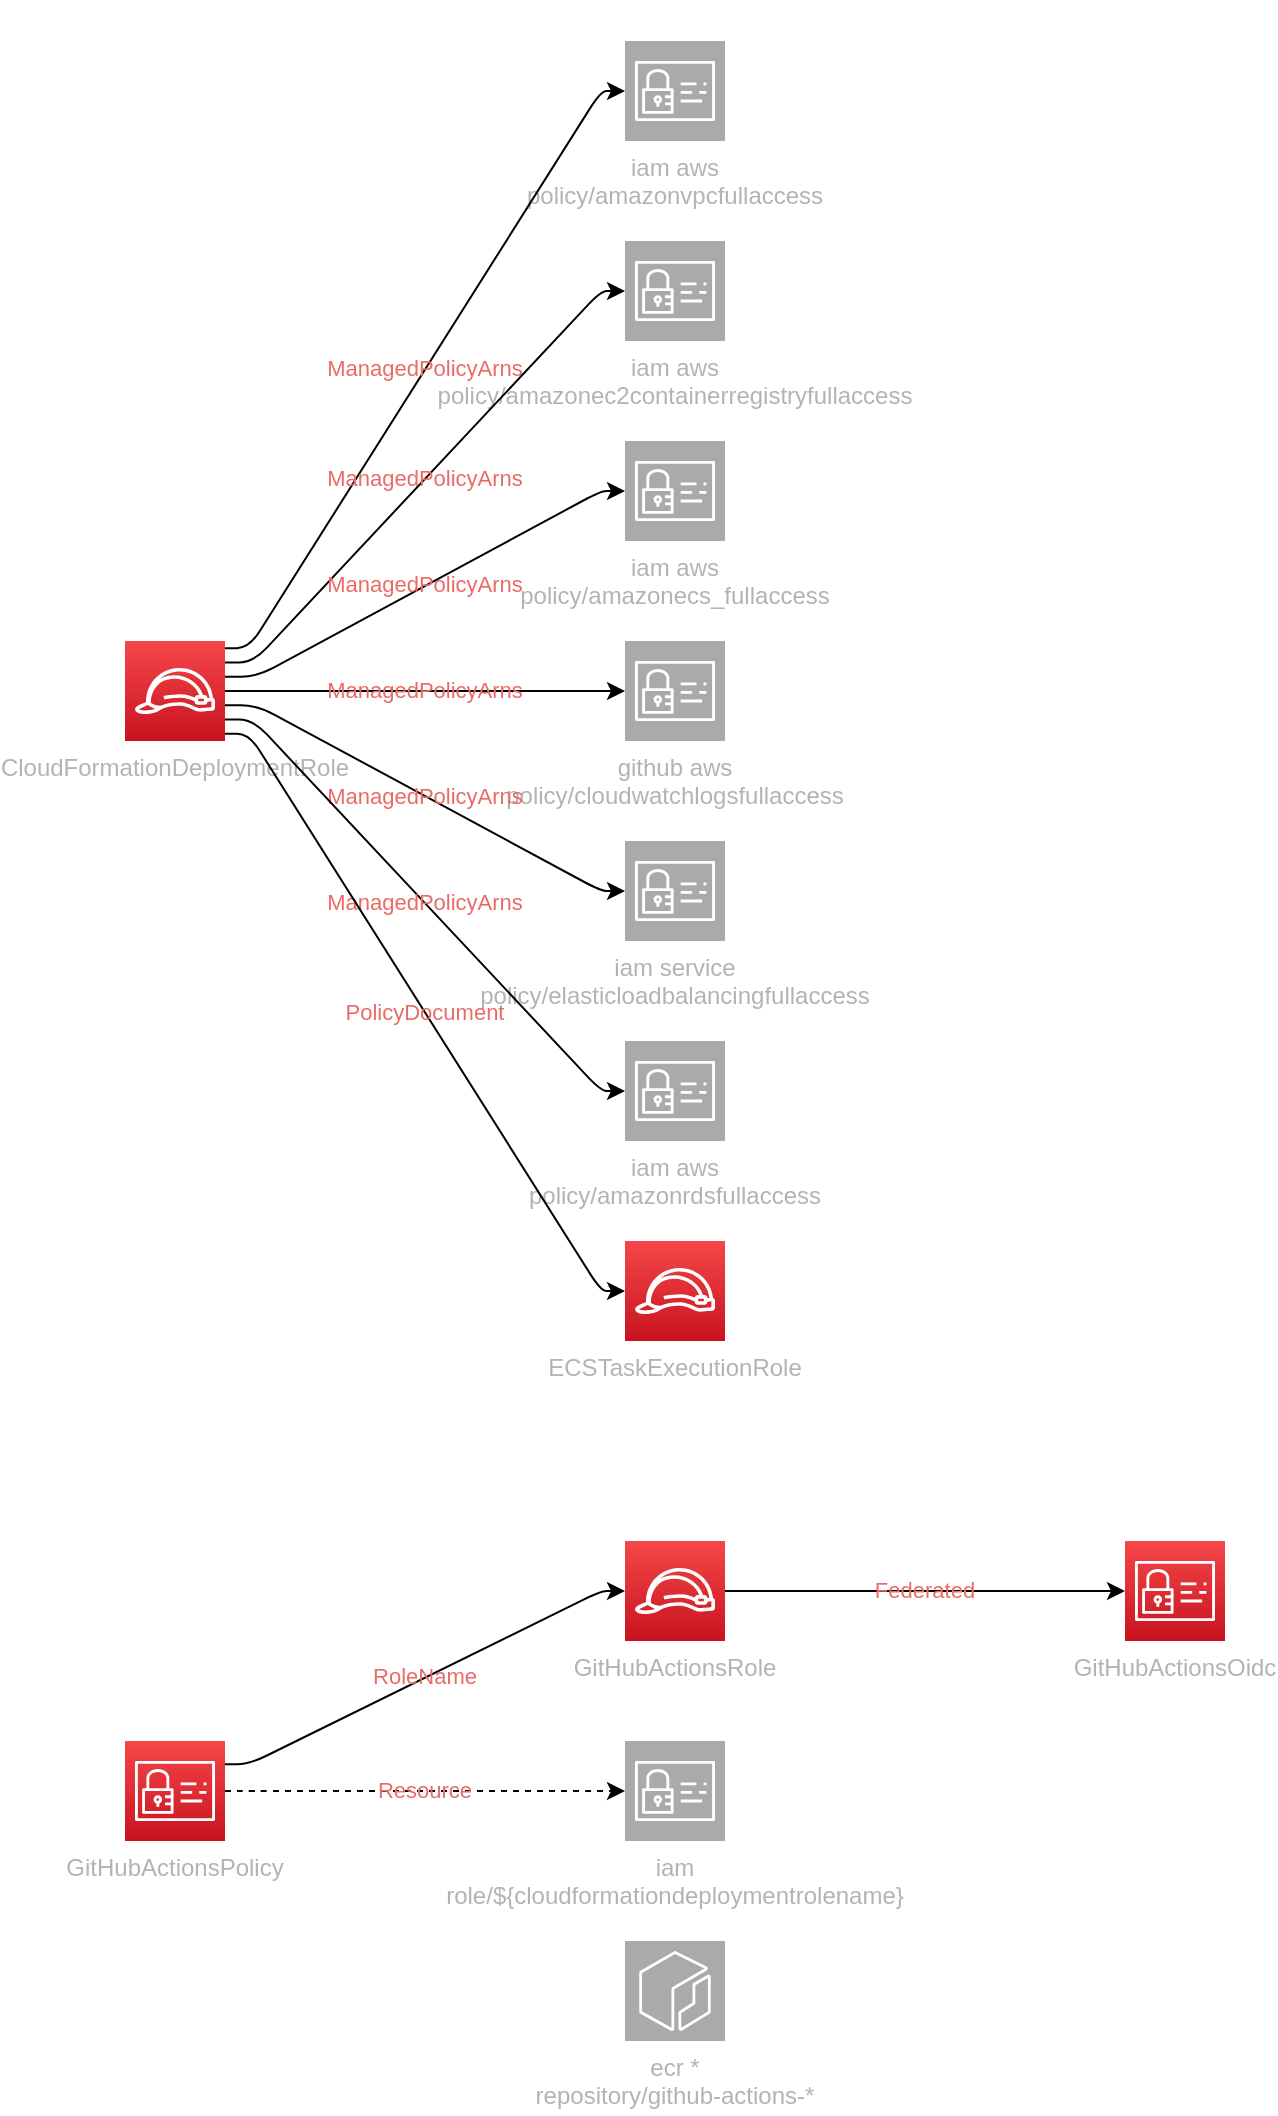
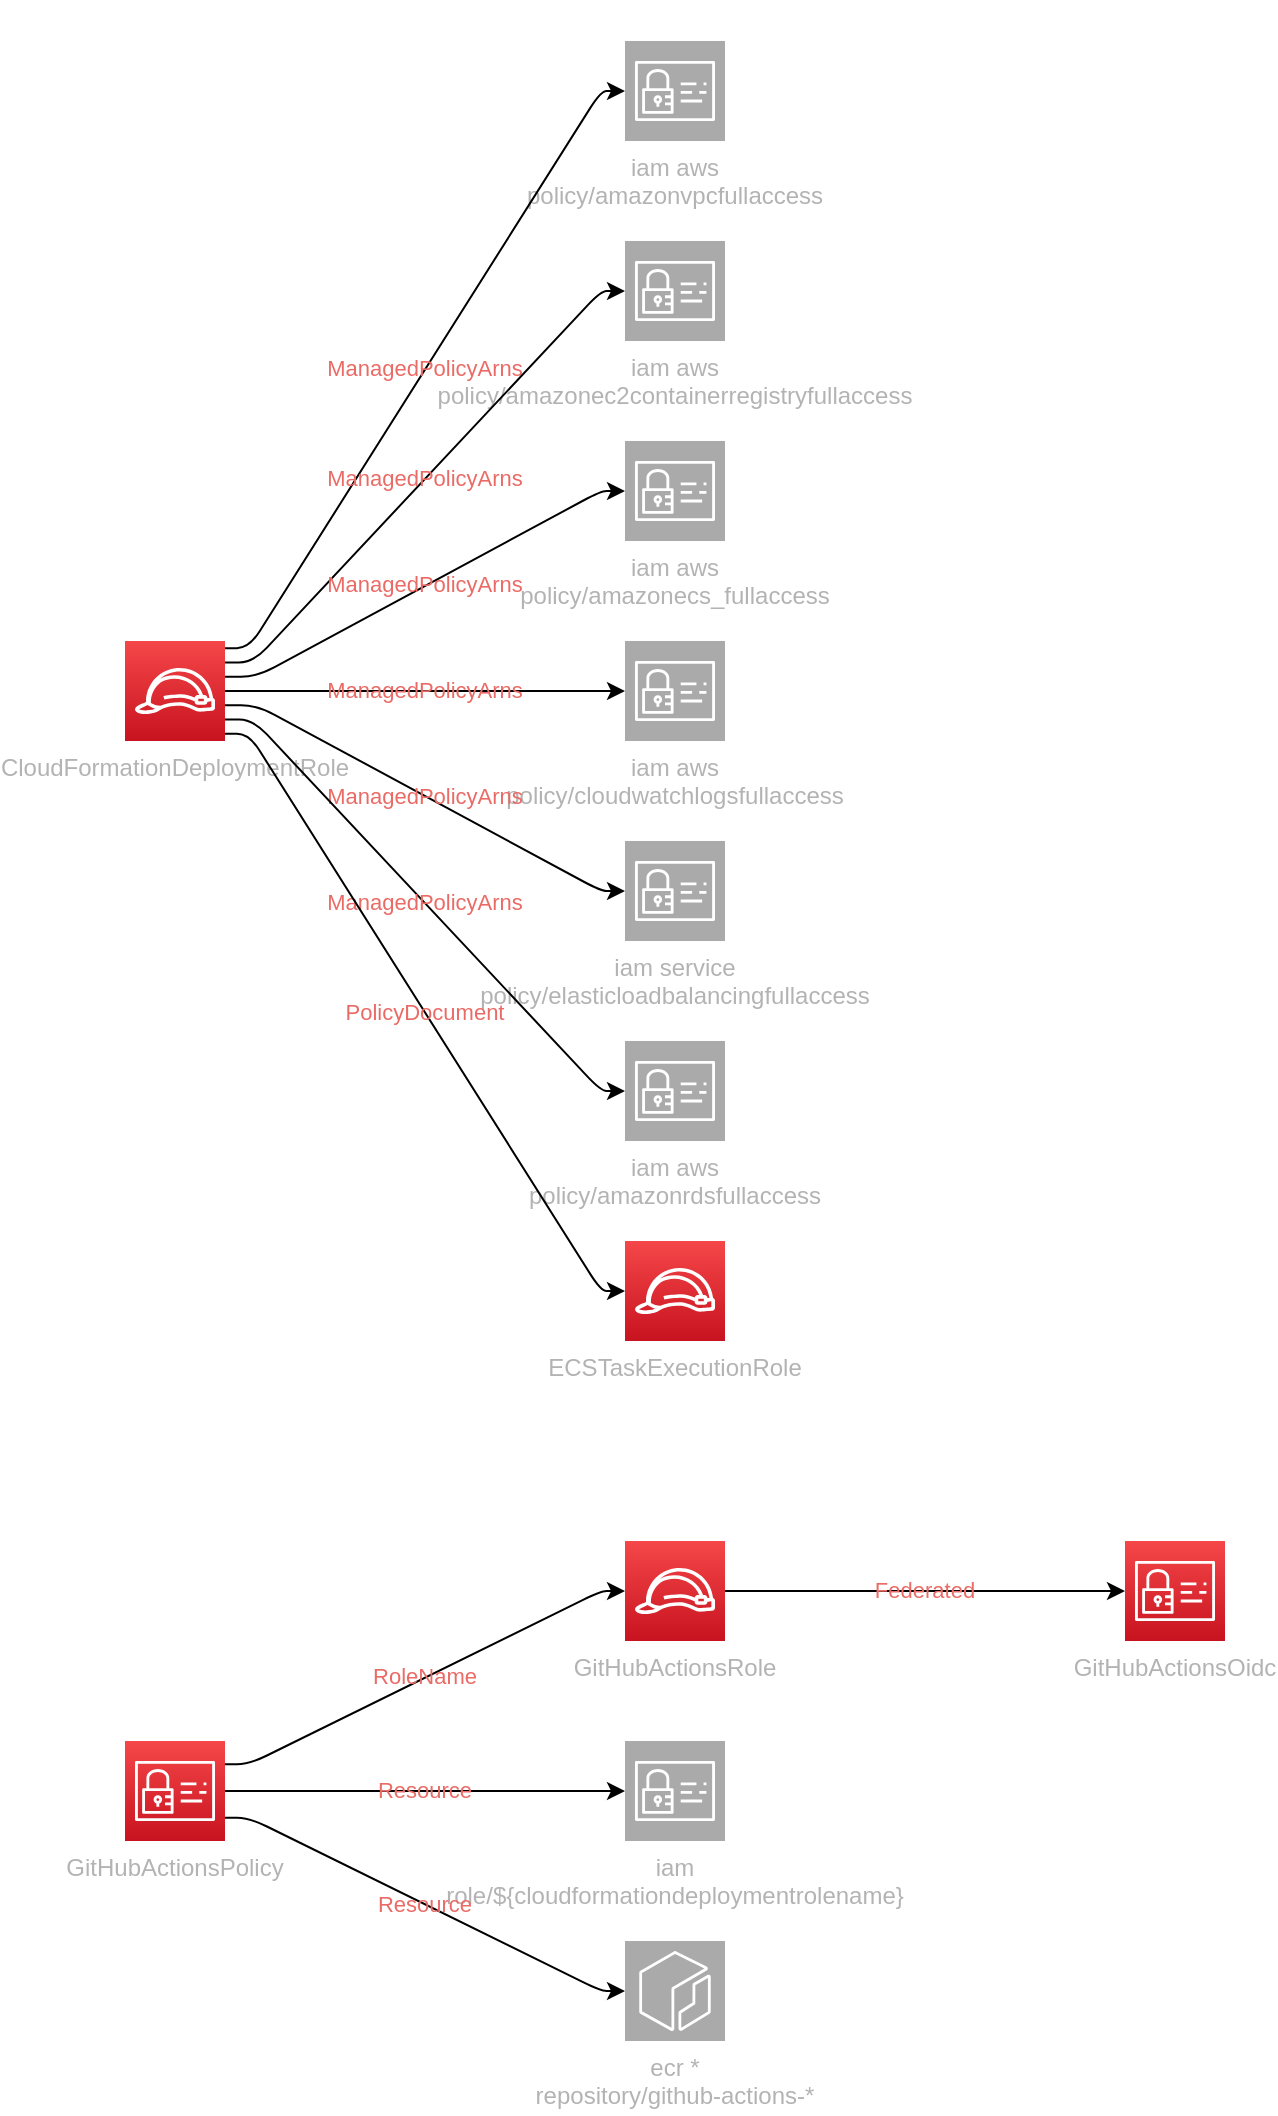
  <mxCell id="0" />
  <mxCell id="1" parent="0" />
  <mxCell id="2" value="GitHubActionsOidc" style="outlineConnect=0;fontColor=#B3B3B3;gradientColor=#F54749;gradientDirection=north;fillColor=#C7131F;strokeColor=#ffffff;dashed=0;verticalLabelPosition=bottom;verticalAlign=top;align=center;html=1;fontSize=12;fontStyle=0;aspect=fixed;shape=mxgraph.aws4.resourceIcon;resIcon=mxgraph.aws4.identity_and_access_management;" vertex="1" parent="1"><mxGeometry x="520" y="770" width="50" height="50" as="geometry" /></mxCell>
  <mxCell id="3" value="CloudFormationDeploymentRole" style="outlineConnect=0;fontColor=#B3B3B3;gradientColor=#F54749;gradientDirection=north;fillColor=#C7131F;strokeColor=#ffffff;dashed=0;verticalLabelPosition=bottom;verticalAlign=top;align=center;html=1;fontSize=12;fontStyle=0;aspect=fixed;shape=mxgraph.aws4.resourceIcon;resIcon=mxgraph.aws4.role;" vertex="1" parent="1"><mxGeometry y="320" width="50" height="50" as="geometry" x="20" /></mxCell>
  <mxCell id="4" value="GitHubActionsRole" style="outlineConnect=0;fontColor=#B3B3B3;gradientColor=#F54749;gradientDirection=north;fillColor=#C7131F;strokeColor=#ffffff;dashed=0;verticalLabelPosition=bottom;verticalAlign=top;align=center;html=1;fontSize=12;fontStyle=0;aspect=fixed;shape=mxgraph.aws4.resourceIcon;resIcon=mxgraph.aws4.role;" vertex="1" parent="1"><mxGeometry x="270" y="770" width="50" height="50" as="geometry" /></mxCell>
  <mxCell id="5" value="GitHubActionsPolicy" style="outlineConnect=0;fontColor=#B3B3B3;gradientColor=#F54749;gradientDirection=north;fillColor=#C7131F;strokeColor=#ffffff;dashed=0;verticalLabelPosition=bottom;verticalAlign=top;align=center;html=1;fontSize=12;fontStyle=0;aspect=fixed;shape=mxgraph.aws4.resourceIcon;resIcon=mxgraph.aws4.identity_and_access_management;" vertex="1" parent="1"><mxGeometry y="870" width="50" height="50" as="geometry" x="20" /></mxCell>
  <mxCell id="6" value="ECSTaskExecutionRole" style="outlineConnect=0;fontColor=#B3B3B3;gradientColor=#F54749;gradientDirection=north;fillColor=#C7131F;strokeColor=#ffffff;dashed=0;verticalLabelPosition=bottom;verticalAlign=top;align=center;html=1;fontSize=12;fontStyle=0;aspect=fixed;shape=mxgraph.aws4.resourceIcon;resIcon=mxgraph.aws4.role;" vertex="1" parent="1"><mxGeometry x="270" y="620" width="50" height="50" as="geometry" /></mxCell>
  <mxCell id="7" value="iam  aws&#10;policy/amazonvpcfullaccess" style="outlineConnect=0;fontColor=#B3B3B3;gradientColor=#aaaaaa;gradientDirection=north;fillColor=#aaaaaa;strokeColor=#ffffff;dashed=0;verticalLabelPosition=bottom;verticalAlign=top;align=center;html=1;fontSize=12;fontStyle=0;aspect=fixed;shape=mxgraph.aws4.resourceIcon;resIcon=mxgraph.aws4.identity_and_access_management;" vertex="1" parent="1"><mxGeometry x="270" width="50" height="50" as="geometry" y="20" /></mxCell>
  <mxCell id="8" value="iam  aws&#10;policy/amazonec2containerregistryfullaccess" style="outlineConnect=0;fontColor=#B3B3B3;gradientColor=#aaaaaa;gradientDirection=north;fillColor=#aaaaaa;strokeColor=#ffffff;dashed=0;verticalLabelPosition=bottom;verticalAlign=top;align=center;html=1;fontSize=12;fontStyle=0;aspect=fixed;shape=mxgraph.aws4.resourceIcon;resIcon=mxgraph.aws4.identity_and_access_management;" vertex="1" parent="1"><mxGeometry x="270" y="120" width="50" height="50" as="geometry" /></mxCell>
  <mxCell id="9" value="iam  aws&#10;policy/amazonecs_fullaccess" style="outlineConnect=0;fontColor=#B3B3B3;gradientColor=#aaaaaa;gradientDirection=north;fillColor=#aaaaaa;strokeColor=#ffffff;dashed=0;verticalLabelPosition=bottom;verticalAlign=top;align=center;html=1;fontSize=12;fontStyle=0;aspect=fixed;shape=mxgraph.aws4.resourceIcon;resIcon=mxgraph.aws4.identity_and_access_management;" vertex="1" parent="1"><mxGeometry x="270" y="220" width="50" height="50" as="geometry" /></mxCell>
- <mxCell id="10" value="github  aws&#10;policy/cloudwatchlogsfullaccess" style="outlineConnect=0;fontColor=#B3B3B3;gradientColor=#aaaaaa;gradientDirection=north;fillColor=#aaaaaa;strokeColor=#ffffff;dashed=0;verticalLabelPosition=bottom;verticalAlign=top;align=center;html=1;fontSize=12;fontStyle=0;aspect=fixed;shape=mxgraph.aws4.resourceIcon;resIcon=mxgraph.aws4.identity_and_access_management;" vertex="1" parent="1"><mxGeometry x="270" y="320" width="50" height="50" as="geometry" /></mxCell>
+ <mxCell id="10" value="iam  aws&#10;policy/cloudwatchlogsfullaccess" style="outlineConnect=0;fontColor=#B3B3B3;gradientColor=#aaaaaa;gradientDirection=north;fillColor=#aaaaaa;strokeColor=#ffffff;dashed=0;verticalLabelPosition=bottom;verticalAlign=top;align=center;html=1;fontSize=12;fontStyle=0;aspect=fixed;shape=mxgraph.aws4.resourceIcon;resIcon=mxgraph.aws4.identity_and_access_management;" vertex="1" parent="1"><mxGeometry x="270" y="320" width="50" height="50" as="geometry" /></mxCell>
  <mxCell id="11" value="iam  service&#10;policy/elasticloadbalancingfullaccess" style="outlineConnect=0;fontColor=#B3B3B3;gradientColor=#aaaaaa;gradientDirection=north;fillColor=#aaaaaa;strokeColor=#ffffff;dashed=0;verticalLabelPosition=bottom;verticalAlign=top;align=center;html=1;fontSize=12;fontStyle=0;aspect=fixed;shape=mxgraph.aws4.resourceIcon;resIcon=mxgraph.aws4.identity_and_access_management;" vertex="1" parent="1"><mxGeometry x="270" y="420" width="50" height="50" as="geometry" /></mxCell>
  <mxCell id="12" value="iam  aws&#10;policy/amazonrdsfullaccess" style="outlineConnect=0;fontColor=#B3B3B3;gradientColor=#aaaaaa;gradientDirection=north;fillColor=#aaaaaa;strokeColor=#ffffff;dashed=0;verticalLabelPosition=bottom;verticalAlign=top;align=center;html=1;fontSize=12;fontStyle=0;aspect=fixed;shape=mxgraph.aws4.resourceIcon;resIcon=mxgraph.aws4.identity_and_access_management;" vertex="1" parent="1"><mxGeometry x="270" y="520" width="50" height="50" as="geometry" /></mxCell>
  <mxCell id="13" value="iam  &#10;role/${cloudformationdeploymentrolename}" style="outlineConnect=0;fontColor=#B3B3B3;gradientColor=#aaaaaa;gradientDirection=north;fillColor=#aaaaaa;strokeColor=#ffffff;dashed=0;verticalLabelPosition=bottom;verticalAlign=top;align=center;html=1;fontSize=12;fontStyle=0;aspect=fixed;shape=mxgraph.aws4.resourceIcon;resIcon=mxgraph.aws4.identity_and_access_management;" vertex="1" parent="1"><mxGeometry x="270" y="870" width="50" height="50" as="geometry" /></mxCell>
  <mxCell id="14" value="ecr * &#10;repository/github-actions-*" style="outlineConnect=0;fontColor=#B3B3B3;gradientColor=#aaaaaa;gradientDirection=north;fillColor=#aaaaaa;strokeColor=#ffffff;dashed=0;verticalLabelPosition=bottom;verticalAlign=top;align=center;html=1;fontSize=12;fontStyle=0;aspect=fixed;shape=mxgraph.aws4.resourceIcon;resIcon=mxgraph.aws4.ecr;" vertex="1" parent="1"><mxGeometry x="270" y="970" width="50" height="50" as="geometry" /></mxCell>
  <mxCell id="15" value="ManagedPolicyArns" style="edgeStyle=orthogonalEdgeStyle;rounded=1;orthogonalLoop=1;jettySize=auto;html=1;labelBackgroundColor=none;fontColor=#EA6B66;noEdgeStyle=1;orthogonal=1;" edge="1" parent="1" source="3" target="7"><mxGeometry relative="1" as="geometry"><Array as="points"><mxPoint x="82" y="323.571" /><mxPoint x="258" y="45" /></Array></mxGeometry></mxCell>
  <mxCell id="16" value="ManagedPolicyArns" style="edgeStyle=orthogonalEdgeStyle;rounded=1;orthogonalLoop=1;jettySize=auto;html=1;labelBackgroundColor=none;fontColor=#EA6B66;noEdgeStyle=1;orthogonal=1;" edge="1" parent="1" source="3" target="8"><mxGeometry relative="1" as="geometry"><Array as="points"><mxPoint x="84" y="330.714" /><mxPoint x="258" y="145" /></Array></mxGeometry></mxCell>
  <mxCell id="17" value="ManagedPolicyArns" style="edgeStyle=orthogonalEdgeStyle;rounded=1;orthogonalLoop=1;jettySize=auto;html=1;labelBackgroundColor=none;fontColor=#EA6B66;noEdgeStyle=1;orthogonal=1;" edge="1" parent="1" source="3" target="9"><mxGeometry relative="1" as="geometry"><Array as="points"><mxPoint x="86" y="337.857" /><mxPoint x="258" y="245" /></Array></mxGeometry></mxCell>
  <mxCell id="18" value="ManagedPolicyArns" style="edgeStyle=orthogonalEdgeStyle;rounded=1;orthogonalLoop=1;jettySize=auto;html=1;labelBackgroundColor=none;fontColor=#EA6B66;noEdgeStyle=1;orthogonal=1;" edge="1" parent="1" source="3" target="10"><mxGeometry relative="1" as="geometry"><Array as="points"><mxPoint x="88" y="345" /><mxPoint x="258" y="345" /></Array></mxGeometry></mxCell>
  <mxCell id="19" value="ManagedPolicyArns" style="edgeStyle=orthogonalEdgeStyle;rounded=1;orthogonalLoop=1;jettySize=auto;html=1;labelBackgroundColor=none;fontColor=#EA6B66;noEdgeStyle=1;orthogonal=1;" edge="1" parent="1" source="3" target="11"><mxGeometry relative="1" as="geometry"><Array as="points"><mxPoint x="86" y="352.143" /><mxPoint x="258" y="445" /></Array></mxGeometry></mxCell>
  <mxCell id="20" value="ManagedPolicyArns" style="edgeStyle=orthogonalEdgeStyle;rounded=1;orthogonalLoop=1;jettySize=auto;html=1;labelBackgroundColor=none;fontColor=#EA6B66;noEdgeStyle=1;orthogonal=1;" edge="1" parent="1" source="3" target="12"><mxGeometry relative="1" as="geometry"><Array as="points"><mxPoint x="84" y="359.286" /><mxPoint x="258" y="545" /></Array></mxGeometry></mxCell>
  <mxCell id="21" value="PolicyDocument" style="edgeStyle=orthogonalEdgeStyle;rounded=1;orthogonalLoop=1;jettySize=auto;html=1;labelBackgroundColor=none;fontColor=#EA6B66;noEdgeStyle=1;orthogonal=1;" edge="1" parent="1" source="3" target="6"><mxGeometry relative="1" as="geometry"><Array as="points"><mxPoint x="82" y="366.429" /><mxPoint x="258" y="645" /></Array></mxGeometry></mxCell>
  <mxCell id="22" value="Federated" style="edgeStyle=orthogonalEdgeStyle;rounded=1;orthogonalLoop=1;jettySize=auto;html=1;labelBackgroundColor=none;fontColor=#EA6B66;noEdgeStyle=1;orthogonal=1;" edge="1" parent="1" source="4" target="2"><mxGeometry relative="1" as="geometry"><Array as="points"><mxPoint x="332" y="795" /><mxPoint x="508" y="795" /></Array></mxGeometry></mxCell>
  <mxCell id="23" value="RoleName" style="edgeStyle=orthogonalEdgeStyle;rounded=1;orthogonalLoop=1;jettySize=auto;html=1;labelBackgroundColor=none;fontColor=#EA6B66;noEdgeStyle=1;orthogonal=1;" edge="1" parent="1" source="5" target="4"><mxGeometry relative="1" as="geometry"><Array as="points"><mxPoint x="82" y="881.667" /><mxPoint x="258" y="795" /></Array></mxGeometry></mxCell>
- <mxCell id="24" value="Resource" style="edgeStyle=orthogonalEdgeStyle;rounded=1;orthogonalLoop=1;jettySize=auto;html=1;labelBackgroundColor=none;fontColor=#EA6B66;noEdgeStyle=1;orthogonal=1;dashed=1;" edge="1" parent="1" source="5" target="13"><mxGeometry relative="1" as="geometry"><Array as="points"><mxPoint x="84" y="895" /><mxPoint x="258" y="895" /></Array></mxGeometry></mxCell>
+ <mxCell id="24" value="Resource" style="edgeStyle=orthogonalEdgeStyle;rounded=1;orthogonalLoop=1;jettySize=auto;html=1;labelBackgroundColor=none;fontColor=#EA6B66;noEdgeStyle=1;orthogonal=1;" edge="1" parent="1" source="5" target="13"><mxGeometry relative="1" as="geometry"><Array as="points"><mxPoint x="84" y="895" /><mxPoint x="258" y="895" /></Array></mxGeometry></mxCell>
+ <mxCell id="25" value="Resource" style="edgeStyle=orthogonalEdgeStyle;rounded=1;orthogonalLoop=1;jettySize=auto;html=1;labelBackgroundColor=none;fontColor=#EA6B66;noEdgeStyle=1;orthogonal=1;" edge="1" parent="1" source="5" target="14"><mxGeometry relative="1" as="geometry"><Array as="points"><mxPoint x="82" y="908.333" /><mxPoint x="258" y="995" /></Array></mxGeometry></mxCell>
